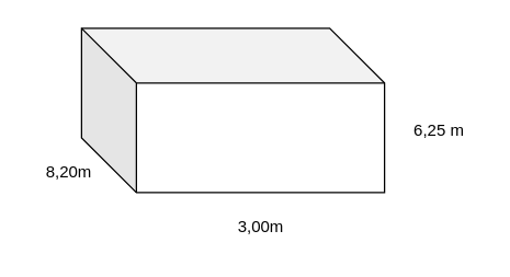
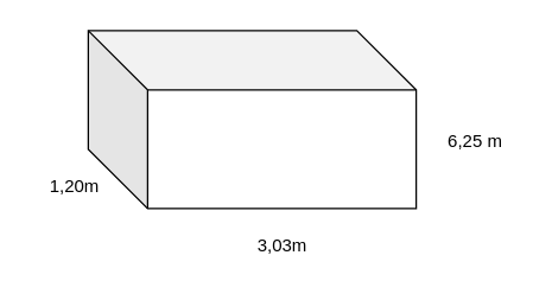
  <mxCell id="0" />
  <mxCell id="1" parent="0" />
  <mxCell id="2" value="" style="shape=cube;whiteSpace=wrap;html=1;boundedLbl=1;backgroundOutline=1;darkOpacity=0.05;darkOpacity2=0.1;size=40;" vertex="1" parent="1"><mxGeometry x="59" y="20" width="221" height="120" as="geometry" /></mxCell>
  <mxCell id="3" value="6,25 m" style="text;html=1;strokeColor=none;fillColor=none;align=center;verticalAlign=middle;whiteSpace=wrap;rounded=0;" vertex="1" parent="1"><mxGeometry x="290" y="80" width="60" height="30" as="geometry" /></mxCell>
- <mxCell id="4" value="3,00m" style="text;html=1;strokeColor=none;fillColor=none;align=center;verticalAlign=middle;whiteSpace=wrap;rounded=0;" vertex="1" parent="1"><mxGeometry x="160" y="150" width="60" height="30" as="geometry" /></mxCell>
- <mxCell id="5" value="8,20m" style="text;html=1;strokeColor=none;fillColor=none;align=center;verticalAlign=middle;whiteSpace=wrap;rounded=0;" vertex="1" parent="1"><mxGeometry x="20" y="110" width="60" height="30" as="geometry" /></mxCell>
+ <mxCell id="4" value="3,03m" style="text;html=1;strokeColor=none;fillColor=none;align=center;verticalAlign=middle;whiteSpace=wrap;rounded=0;" vertex="1" parent="1"><mxGeometry x="160" y="150" width="60" height="30" as="geometry" /></mxCell>
+ <mxCell id="5" value="1,20m" style="text;html=1;strokeColor=none;fillColor=none;align=center;verticalAlign=middle;whiteSpace=wrap;rounded=0;" vertex="1" parent="1"><mxGeometry x="20" y="110" width="60" height="30" as="geometry" /></mxCell>
